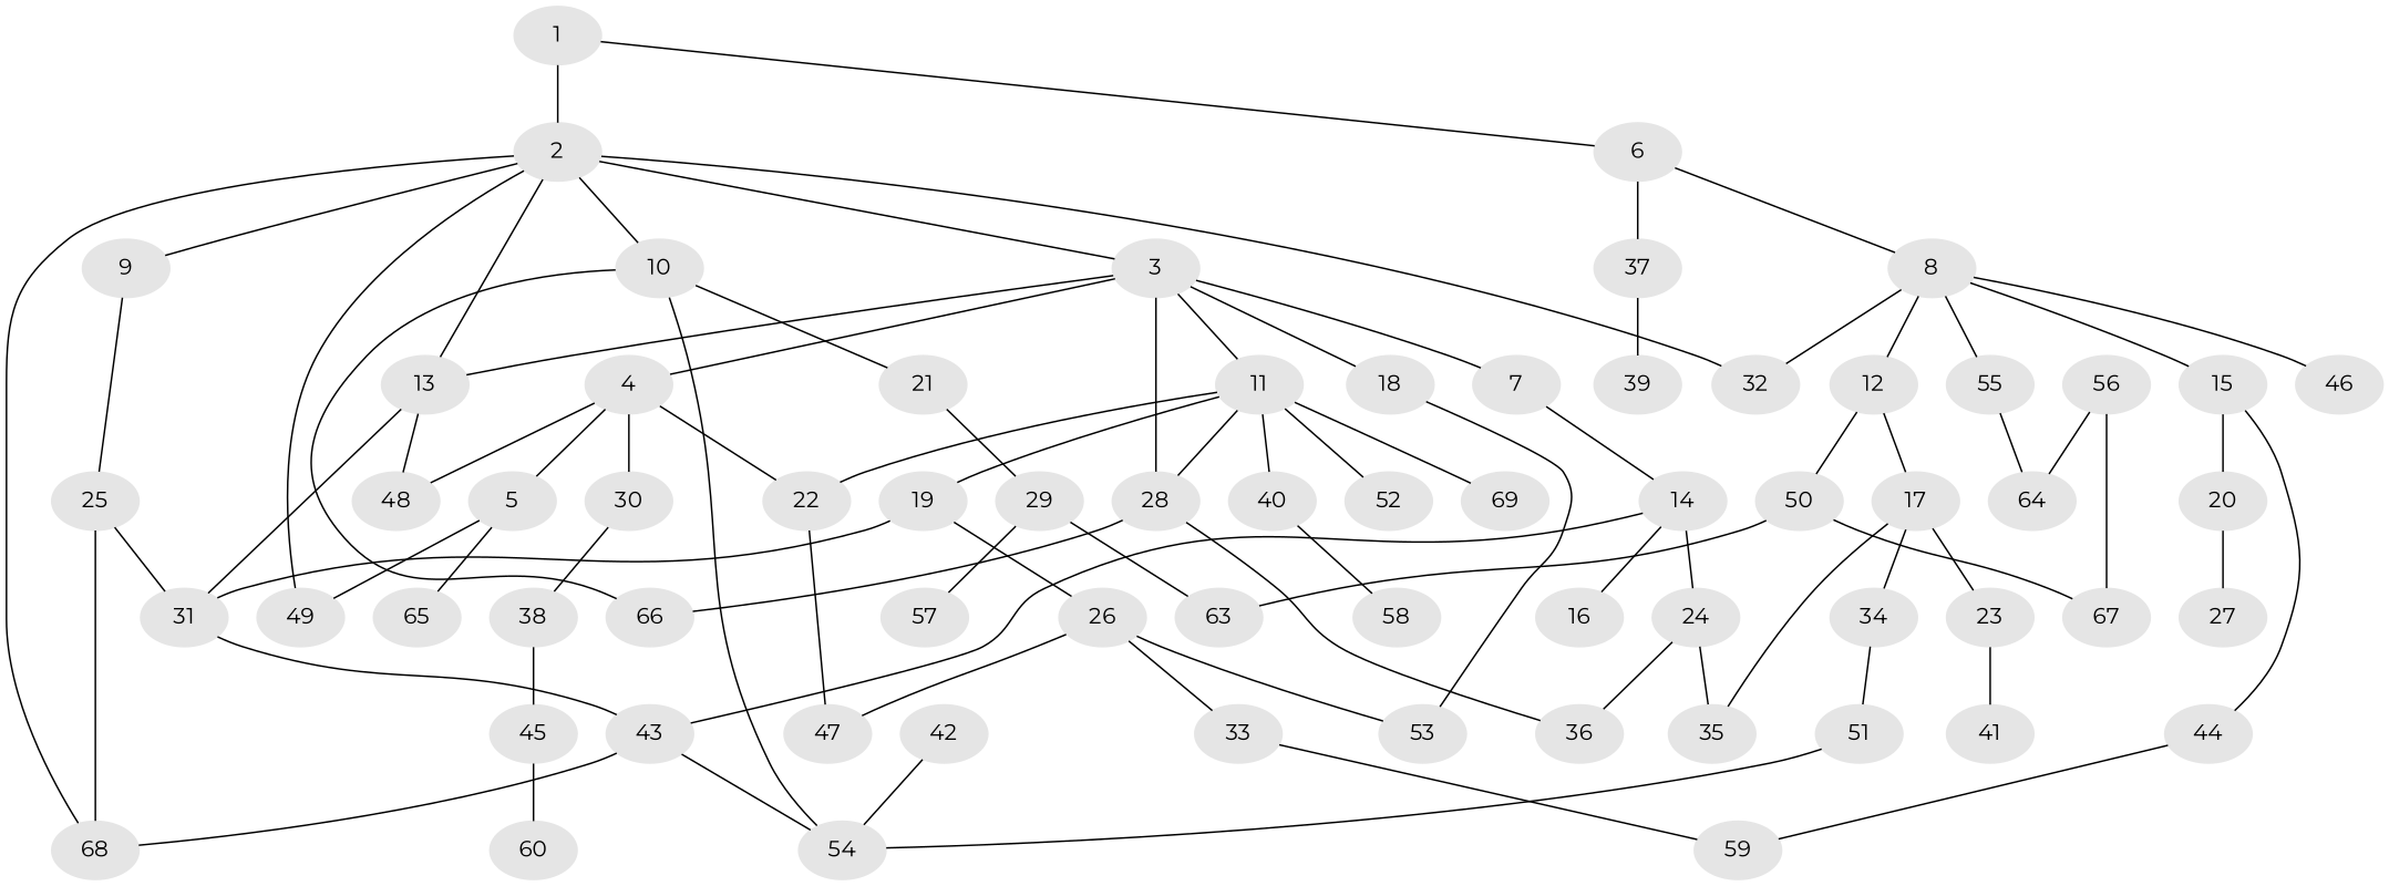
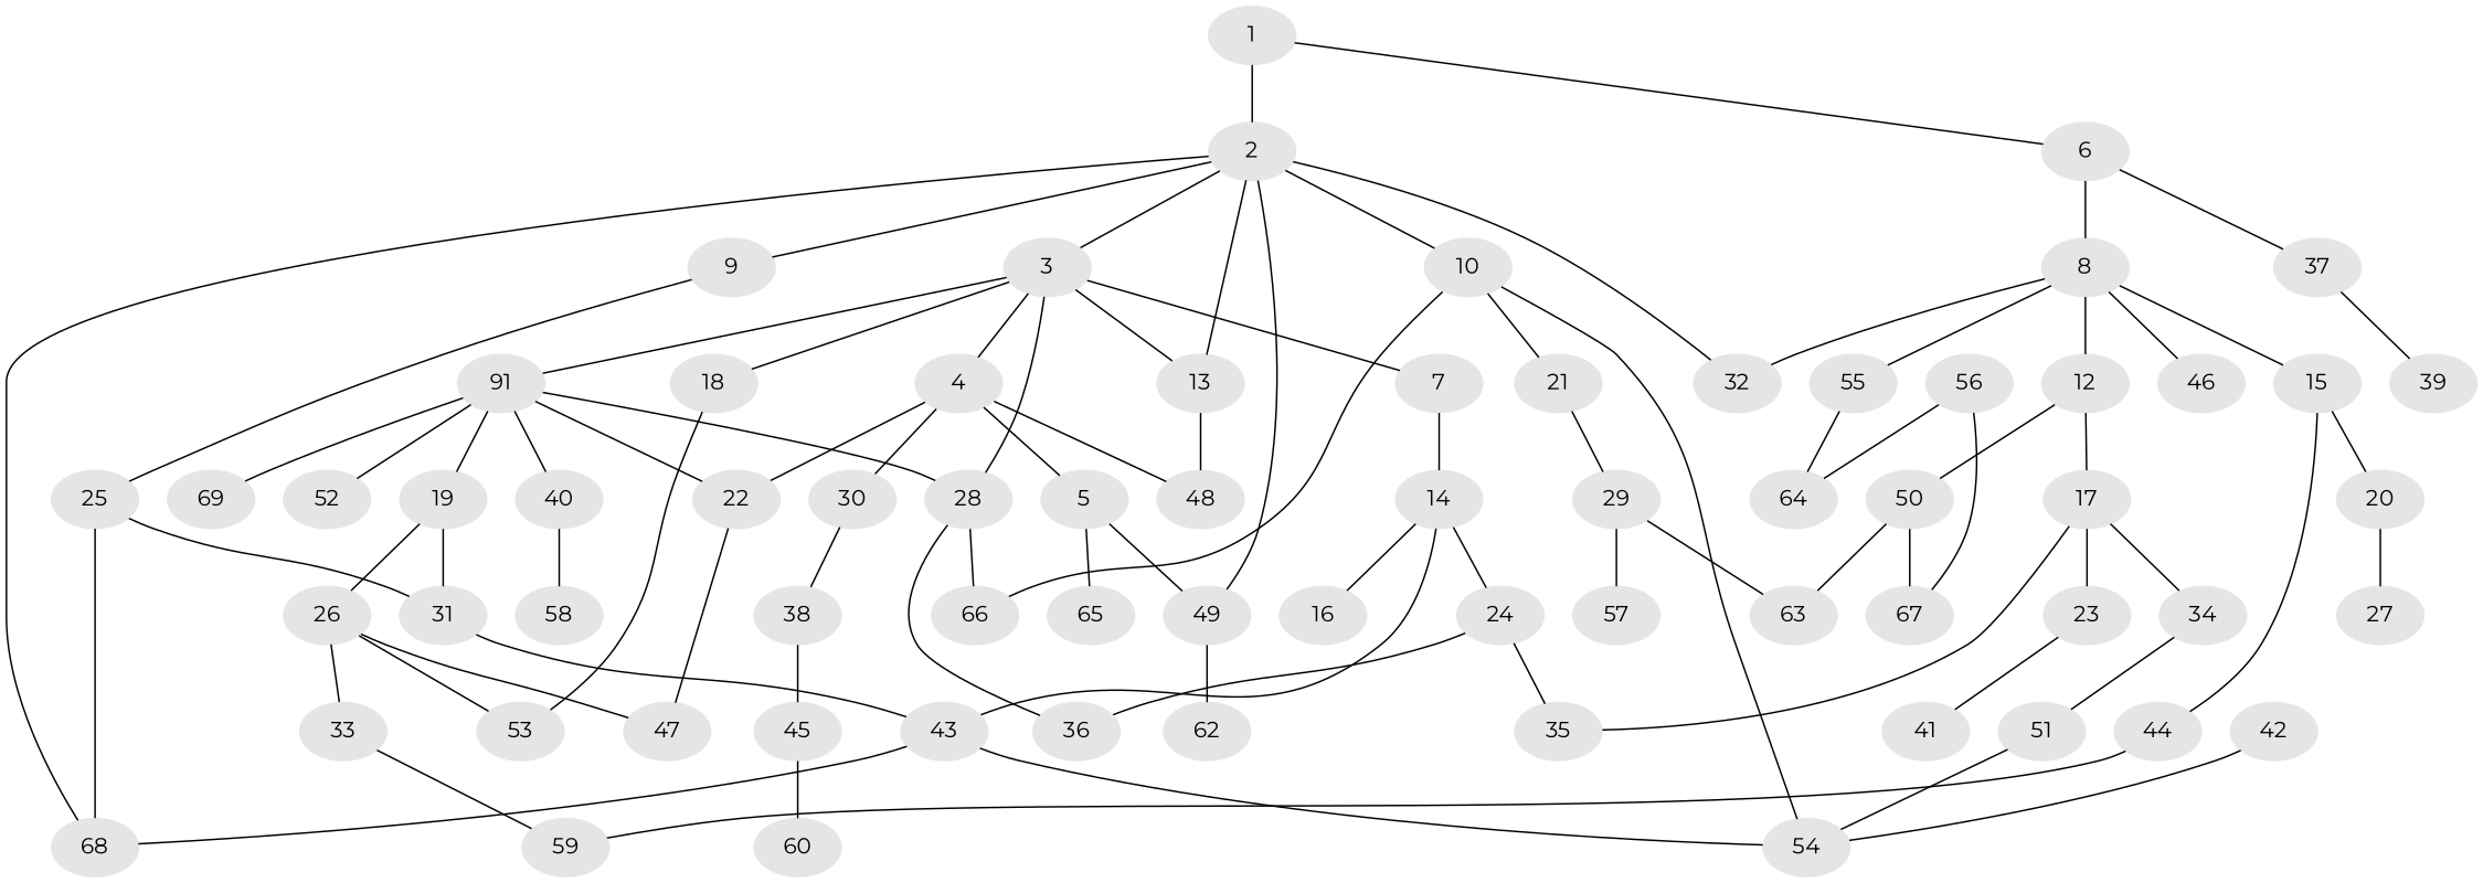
  graph {
    fontname=Montserrat
    node [color=gray90 fontname=Montserrat style=filled]
    edge [fontname=Montserrat weight=1.0]
    1
    2
    6
    3
    9
    10
    13
    49
    68
    32
    8
    37
    4
    7
-   11
+   11 [label=91]
    18
    28
    25
    21
    66
    54
    48
    31
+   62
    5
    22
    30
    14
    19
    40
    52
    69
    53
    36
    65
    47
    38
    12
    15
    46
    55
    39
    16
    24
    43
    17
    50
    20
    44
    64
    29
    42
    26
    58
    23
    34
    35
    63
    67
    27
    59
    41
    51
    33
    57
    45
    60
    56
    1 -- 2 [weight=2.0]
    1 -- 6
    2 -- 3
    2 -- 9
    2 -- 10
    2 -- 13
    2 -- 49
    2 -- 68
    2 -- 32
    6 -- 8
    6 -- 37
    3 -- 13
    3 -- 4
    3 -- 7
    3 -- 11
    3 -- 18
    3 -- 28
    9 -- 25
    10 -- 21
    10 -- 66
    10 -- 54
    13 -- 48
-   13 -- 31
+   49 -- 62
    8 -- 32
    8 -- 12
    8 -- 15
    8 -- 46
    8 -- 55
    37 -- 39
    4 -- 48
    4 -- 5
    4 -- 22
    4 -- 30
    7 -- 14
    11 -- 28
    11 -- 22
    11 -- 19
    11 -- 40
    11 -- 52
    11 -- 69 [weight=2.0]
    18 -- 53
    28 -- 66
    28 -- 36
    25 -- 68
    25 -- 31
    21 -- 29
    31 -- 43
    5 -- 49
    5 -- 65
    22 -- 47
    30 -- 38
    14 -- 16
    14 -- 24
    14 -- 43
    19 -- 31
    19 -- 26
    40 -- 58
    38 -- 45
    12 -- 17
    12 -- 50
    15 -- 20
    15 -- 44
    55 -- 64
    24 -- 36
    24 -- 35
    43 -- 68
    43 -- 54
    17 -- 23
    17 -- 34
    17 -- 35
    50 -- 63
    50 -- 67
    20 -- 27
    44 -- 59
    29 -- 63
    29 -- 57
    42 -- 54
    26 -- 53
    26 -- 47
    26 -- 33
    23 -- 41
    34 -- 51
    51 -- 54
    33 -- 59
    45 -- 60
    56 -- 64
    56 -- 67
  }
